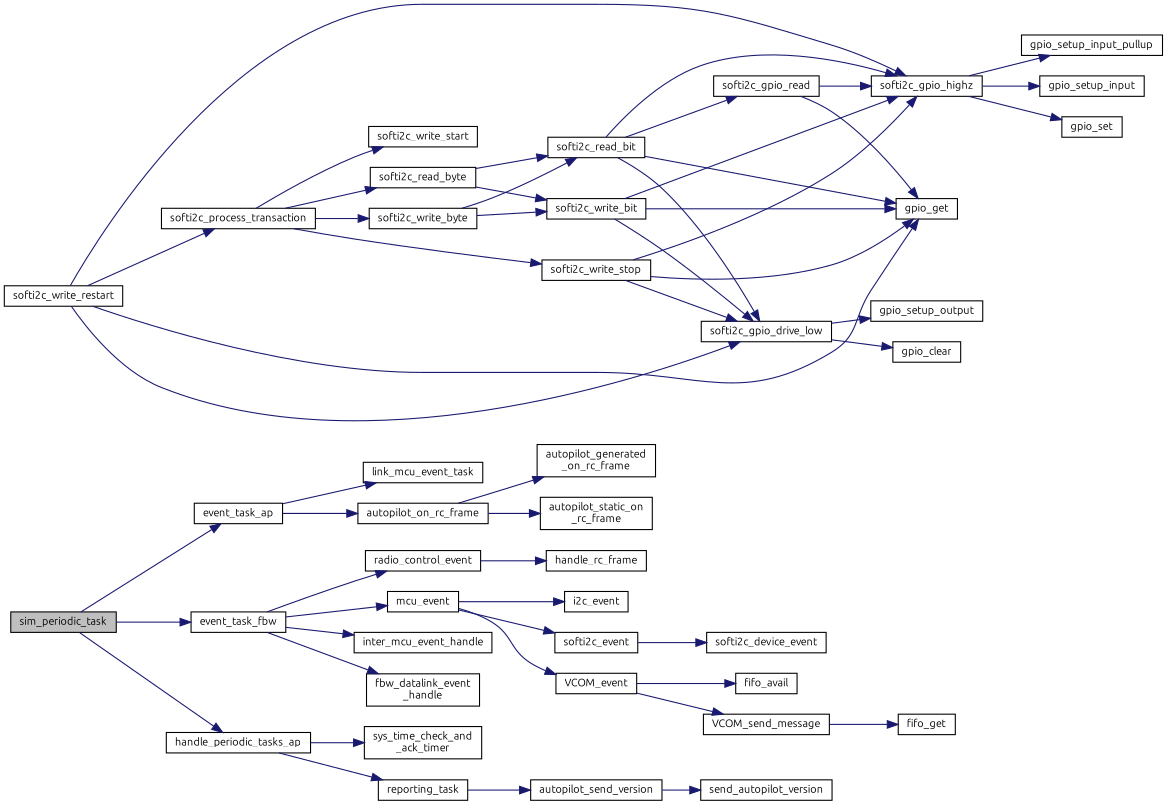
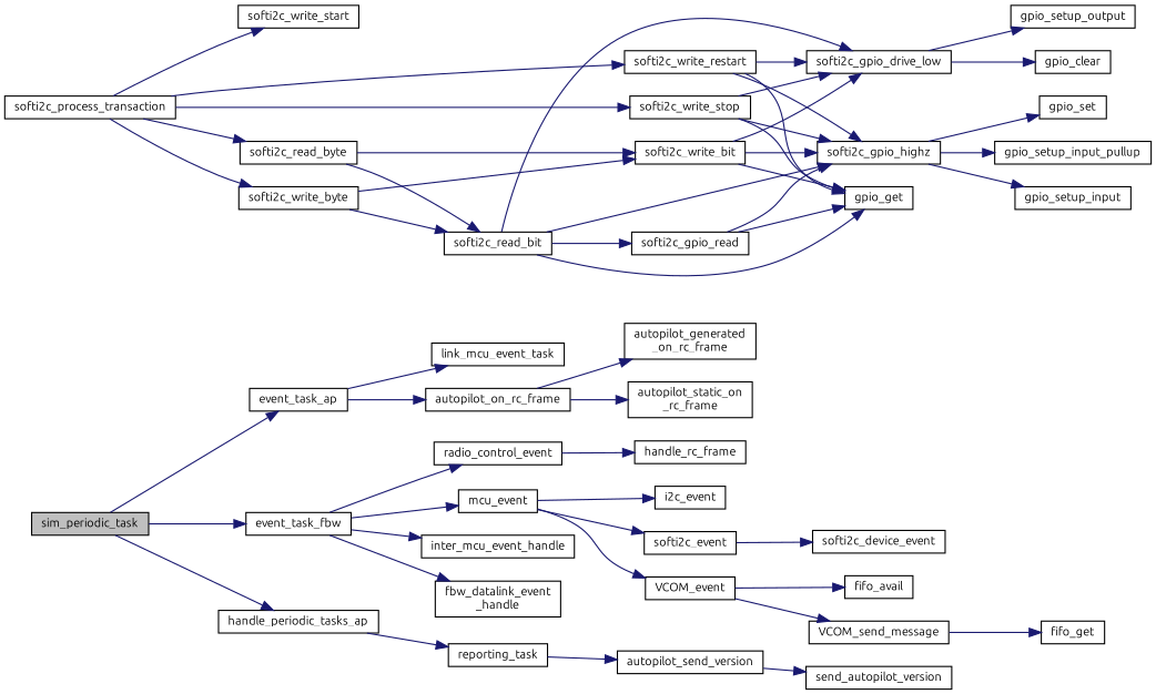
  digraph {
    fontname=Ubuntu
    rankdir=LR
    node [color=black fillcolor=white fontname=Ubuntu fontsize=10 shape=record style=filled]
    edge [color=midnightblue fontname=Ubuntu fontsize=10 labelfontname=FreeSans labelfontsize=10 style=solid]
    n1 [fillcolor=grey75 fontcolor=black height=0.2 label=sim_periodic_task width=0.4]
    n2 [height=0.2 label=event_task_ap width=0.4]
    n3 [height=0.2 label=event_task_fbw width=0.4]
    n4 [height=0.2 label=handle_periodic_tasks_ap width=0.4]
    n5 [height=0.2 label=link_mcu_event_task width=0.4]
    n6 [height=0.2 label=autopilot_on_rc_frame width=0.4]
    n7 [height=0.2 label=radio_control_event width=0.4]
    n8 [height=0.2 label=mcu_event width=0.4]
    n9 [height=0.2 label=inter_mcu_event_handle width=0.4]
    n10 [height=0.2 label="fbw_datalink_event\l_handle" width=0.4]
-   n11 [height=0.2 label="sys_time_check_and\l_ack_timer" width=0.4]
    n12 [height=0.2 label=reporting_task width=0.4]
    n13 [height=0.2 label="autopilot_generated\l_on_rc_frame" width=0.4]
    n14 [height=0.2 label="autopilot_static_on\l_rc_frame" width=0.4]
    n15 [height=0.2 label=handle_rc_frame width=0.4]
    n16 [height=0.2 label=i2c_event width=0.4]
    n17 [height=0.2 label=softi2c_event width=0.4]
    n18 [height=0.2 label=VCOM_event width=0.4]
    n19 [height=0.2 label=softi2c_device_event width=0.4]
    n20 [height=0.2 label=fifo_avail width=0.4]
    n21 [height=0.2 label=VCOM_send_message width=0.4]
    n22 [height=0.2 label=softi2c_process_transaction width=0.4]
    n23 [height=0.2 label=softi2c_write_start width=0.4]
    n24 [height=0.2 label=softi2c_write_byte width=0.4]
    n25 [height=0.2 label=softi2c_write_restart width=0.4]
    n26 [height=0.2 label=softi2c_read_byte width=0.4]
    n27 [height=0.2 label=softi2c_write_stop width=0.4]
    n28 [height=0.2 label=softi2c_write_bit width=0.4]
    n29 [height=0.2 label=softi2c_read_bit width=0.4]
    n30 [height=0.2 label=softi2c_gpio_drive_low width=0.4]
    n31 [height=0.2 label=softi2c_gpio_highz width=0.4]
    n32 [height=0.2 label=gpio_get width=0.4]
    n33 [height=0.2 label=gpio_setup_output width=0.4]
    n34 [height=0.2 label=gpio_clear width=0.4]
    n35 [height=0.2 label=softi2c_gpio_read width=0.4]
    n36 [height=0.2 label=gpio_setup_input_pullup width=0.4]
    n37 [height=0.2 label=gpio_setup_input width=0.4]
    n38 [height=0.2 label=gpio_set width=0.4]
    n39 [height=0.2 label=fifo_get width=0.4]
    n40 [height=0.2 label=autopilot_send_version width=0.4]
    n41 [height=0.2 label=send_autopilot_version width=0.4]
    n1 -> n2
    n1 -> n3
    n1 -> n4
    n2 -> n5
    n2 -> n6
    n3 -> n7
    n3 -> n8
    n3 -> n9
    n3 -> n10
-   n4 -> n11
    n4 -> n12
    n6 -> n13
    n6 -> n14
    n7 -> n15
    n8 -> n16
    n8 -> n17
    n8 -> n18
    n12 -> n40
    n17 -> n19
    n18 -> n20
    n18 -> n21
    n21 -> n39
    n22 -> n23
    n22 -> n24
-   n25 -> n22
+   n22 -> n25
    n22 -> n26
    n22 -> n27
    n24 -> n28
    n24 -> n29
    n25 -> n30
    n25 -> n31
    n25 -> n32
    n26 -> n28
    n26 -> n29
    n27 -> n30
    n27 -> n31
    n27 -> n32
    n28 -> n30
    n28 -> n31
    n28 -> n32
    n29 -> n30
    n29 -> n31
    n29 -> n32
    n29 -> n35
    n30 -> n33
    n30 -> n34
    n31 -> n36
    n31 -> n37
    n31 -> n38
    n35 -> n31
    n35 -> n32
    n40 -> n41
  }
